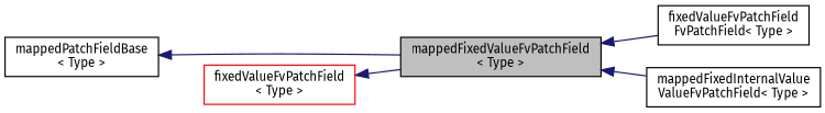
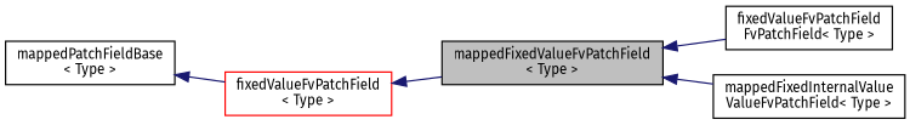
  digraph {
    fontname="Fira Sans"
    rankdir=LR
    node [color=black fontname="Fira Sans" fontsize=10 shape=record]
    edge [color=midnightblue dir=back fontname="Fira Sans" fontsize=10 labelfontname=Helvetica labelfontsize=10 style=solid]
    n1 [fillcolor=grey75 fontcolor=black height=0.2 label="mappedFixedValueFvPatchField\l\< Type \>" style=filled width=0.4]
    n2 [height=0.2 label="fixedValueFvPatchField\lFvPatchField\< Type \>" width=0.4]
    n3 [height=0.2 label="mappedFixedInternalValue\lValueFvPatchField\< Type \>" width=0.4]
    n4 [color=red height=0.2 label="fixedValueFvPatchField\l\< Type \>" width=0.4]
    n5 [height=0.2 label="mappedPatchFieldBase\l\< Type \>" width=0.4]
    n1 -> n2
    n1 -> n3
    n4 -> n1
-   n5 -> n1
+   n5 -> n4
  }
